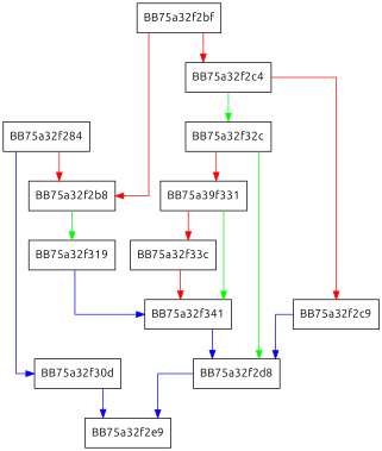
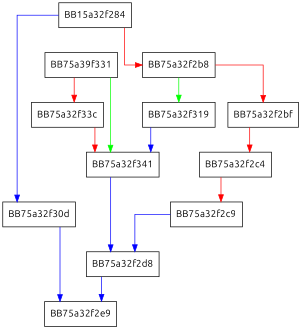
  digraph {
    fontname=Ubuntu
    splines=ortho
    node [fontname=Ubuntu shape=box]
    edge [color=red fontname=Ubuntu]
-   BB75a32f284
+   BB75a32f284 [label=BB15a32f284]
    BB75a32f30d
    BB75a32f2b8
    BB75a32f2e9
    BB75a32f319
    BB75a32f2bf
    BB75a32f341
    BB75a32f2c4
    BB75a32f2d8
-   BB75a32f32c
    BB75a32f2c9
    n12 [label=BB75a39f331]
    BB75a32f33c
    BB75a32f284 -> BB75a32f30d [color=blue]
    BB75a32f284 -> BB75a32f2b8
    BB75a32f30d -> BB75a32f2e9 [color=blue]
    BB75a32f2b8 -> BB75a32f319 [color=green]
-   BB75a32f2bf -> BB75a32f2b8
+   BB75a32f2b8 -> BB75a32f2bf
    BB75a32f319 -> BB75a32f341 [color=blue]
    BB75a32f2bf -> BB75a32f2c4
    BB75a32f341 -> BB75a32f2d8 [color=blue]
-   BB75a32f2c4 -> BB75a32f32c [color=green]
    BB75a32f2c4 -> BB75a32f2c9
    BB75a32f2d8 -> BB75a32f2e9 [color=blue]
-   BB75a32f32c -> BB75a32f2d8 [color=green]
-   BB75a32f32c -> n12
    BB75a32f2c9 -> BB75a32f2d8 [color=blue]
    n12 -> BB75a32f341 [color=green]
    n12 -> BB75a32f33c
    BB75a32f33c -> BB75a32f341
  }
